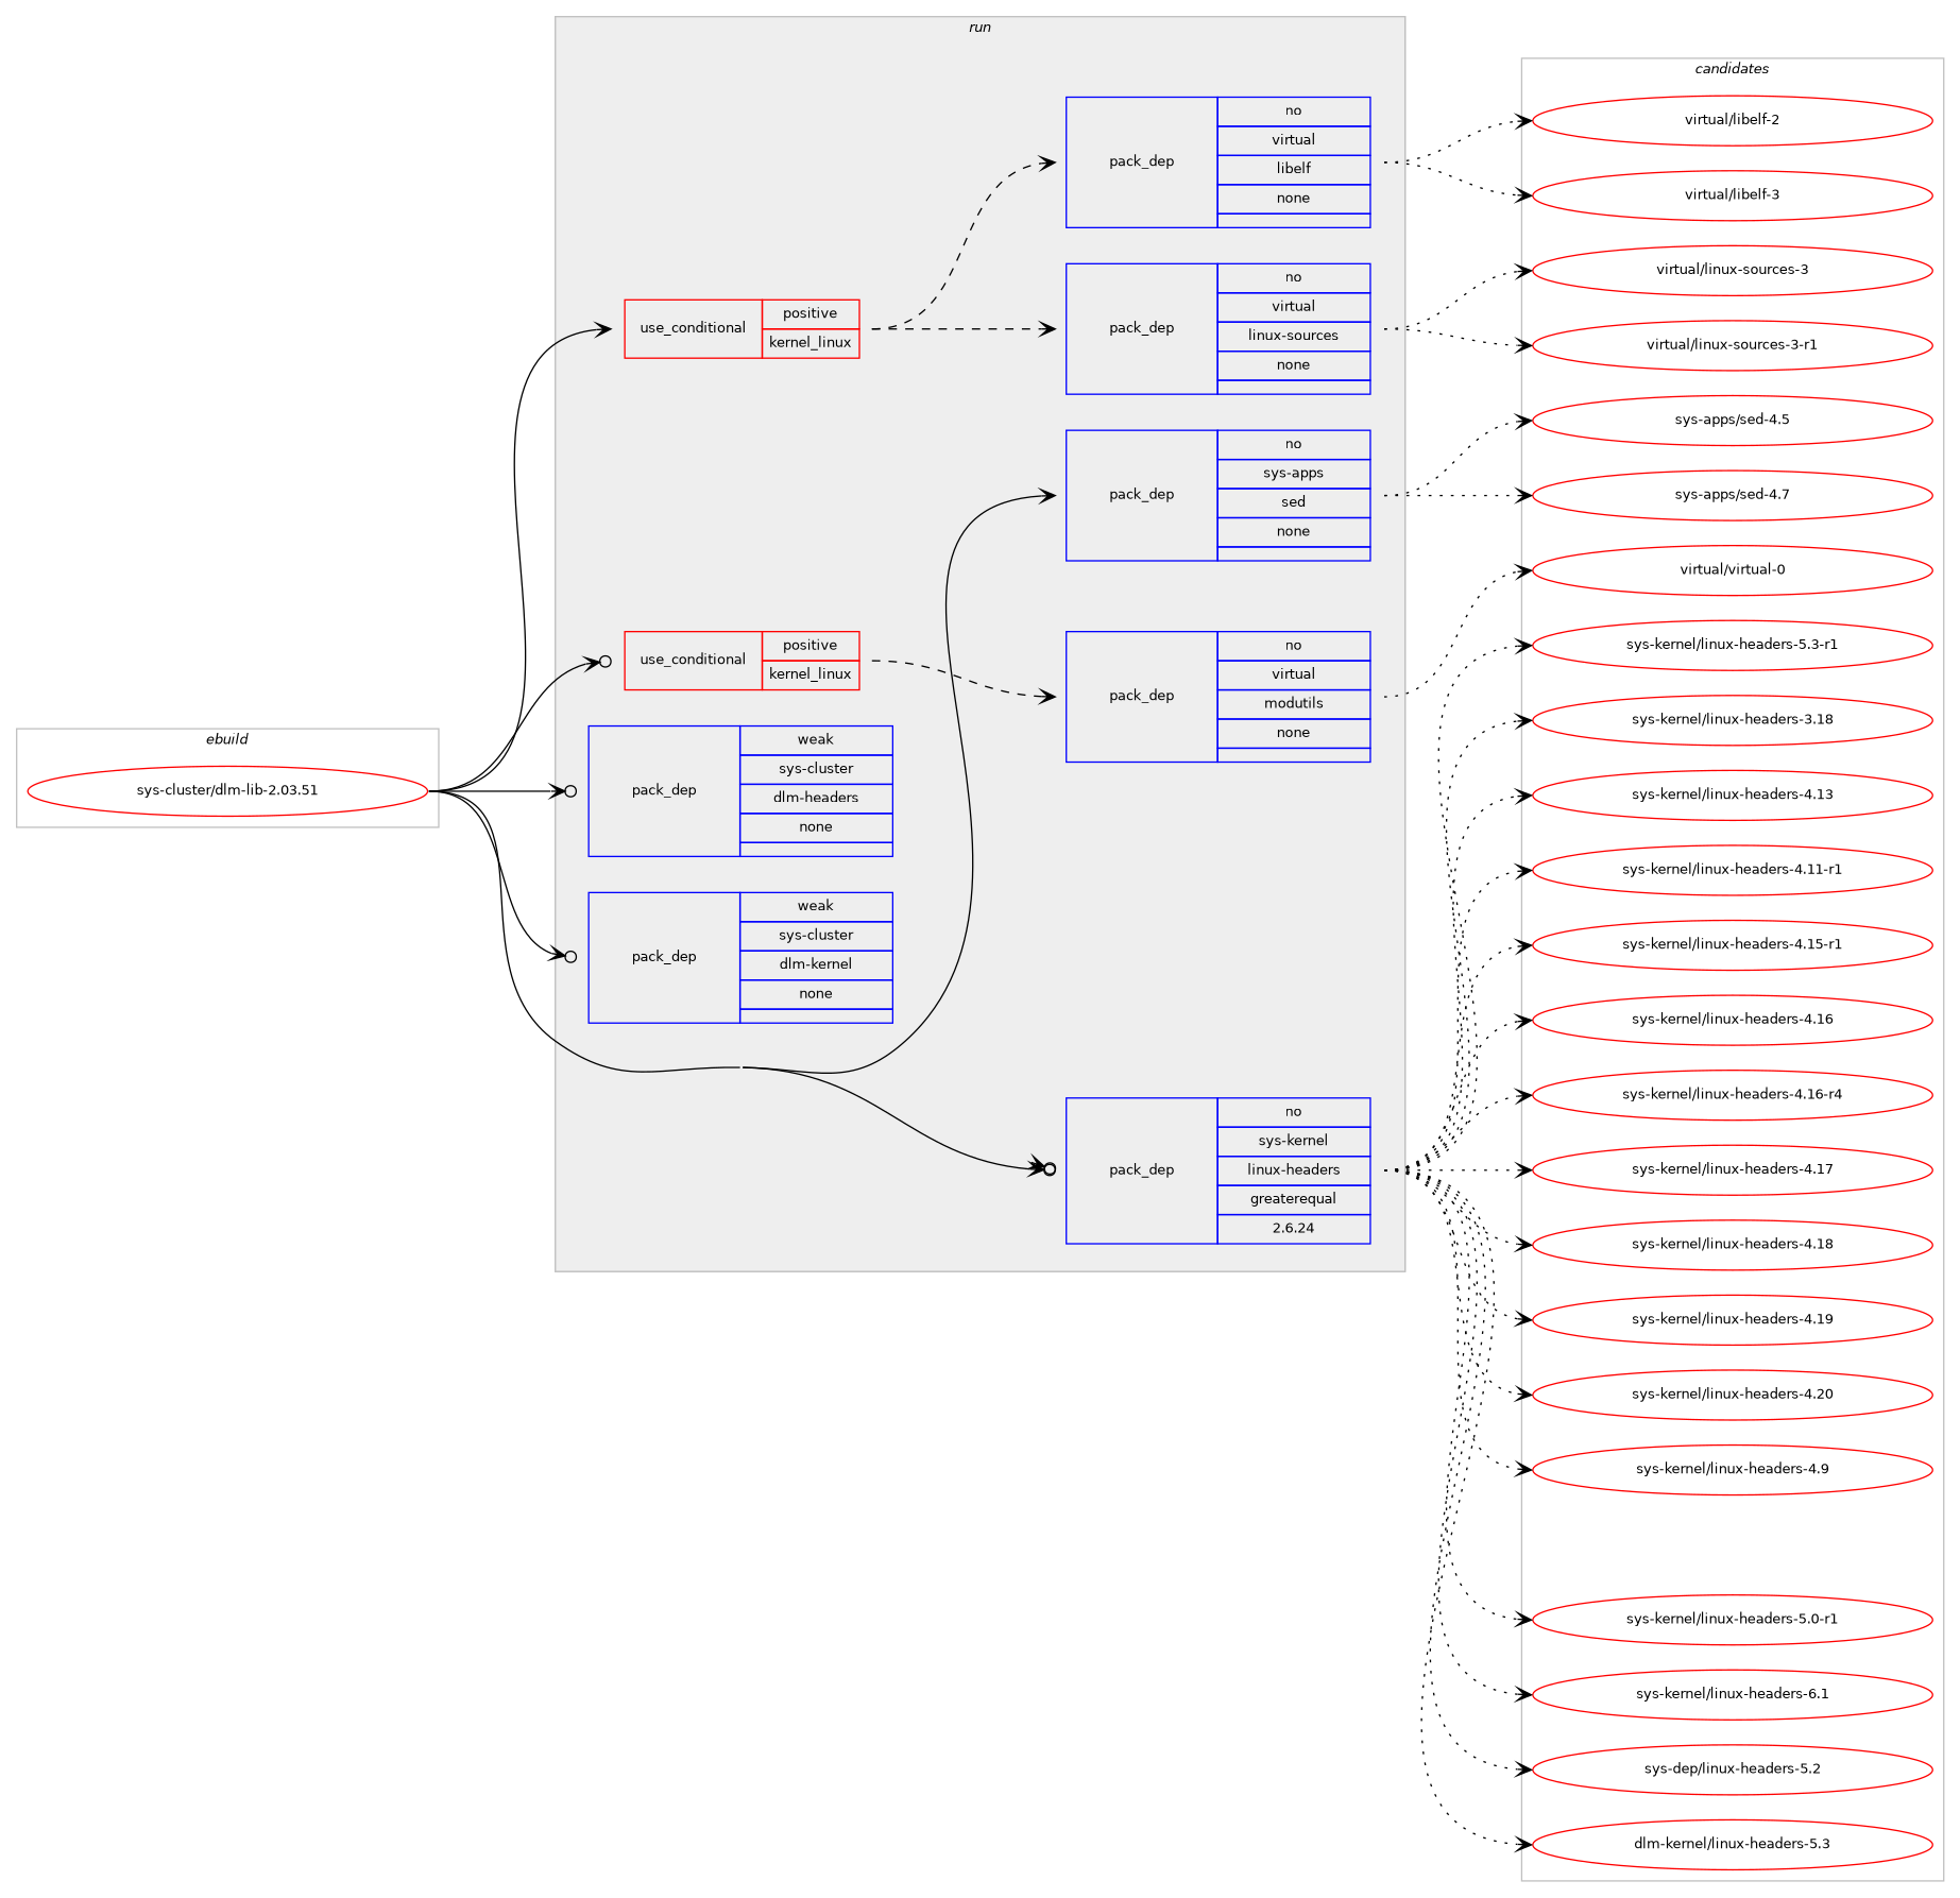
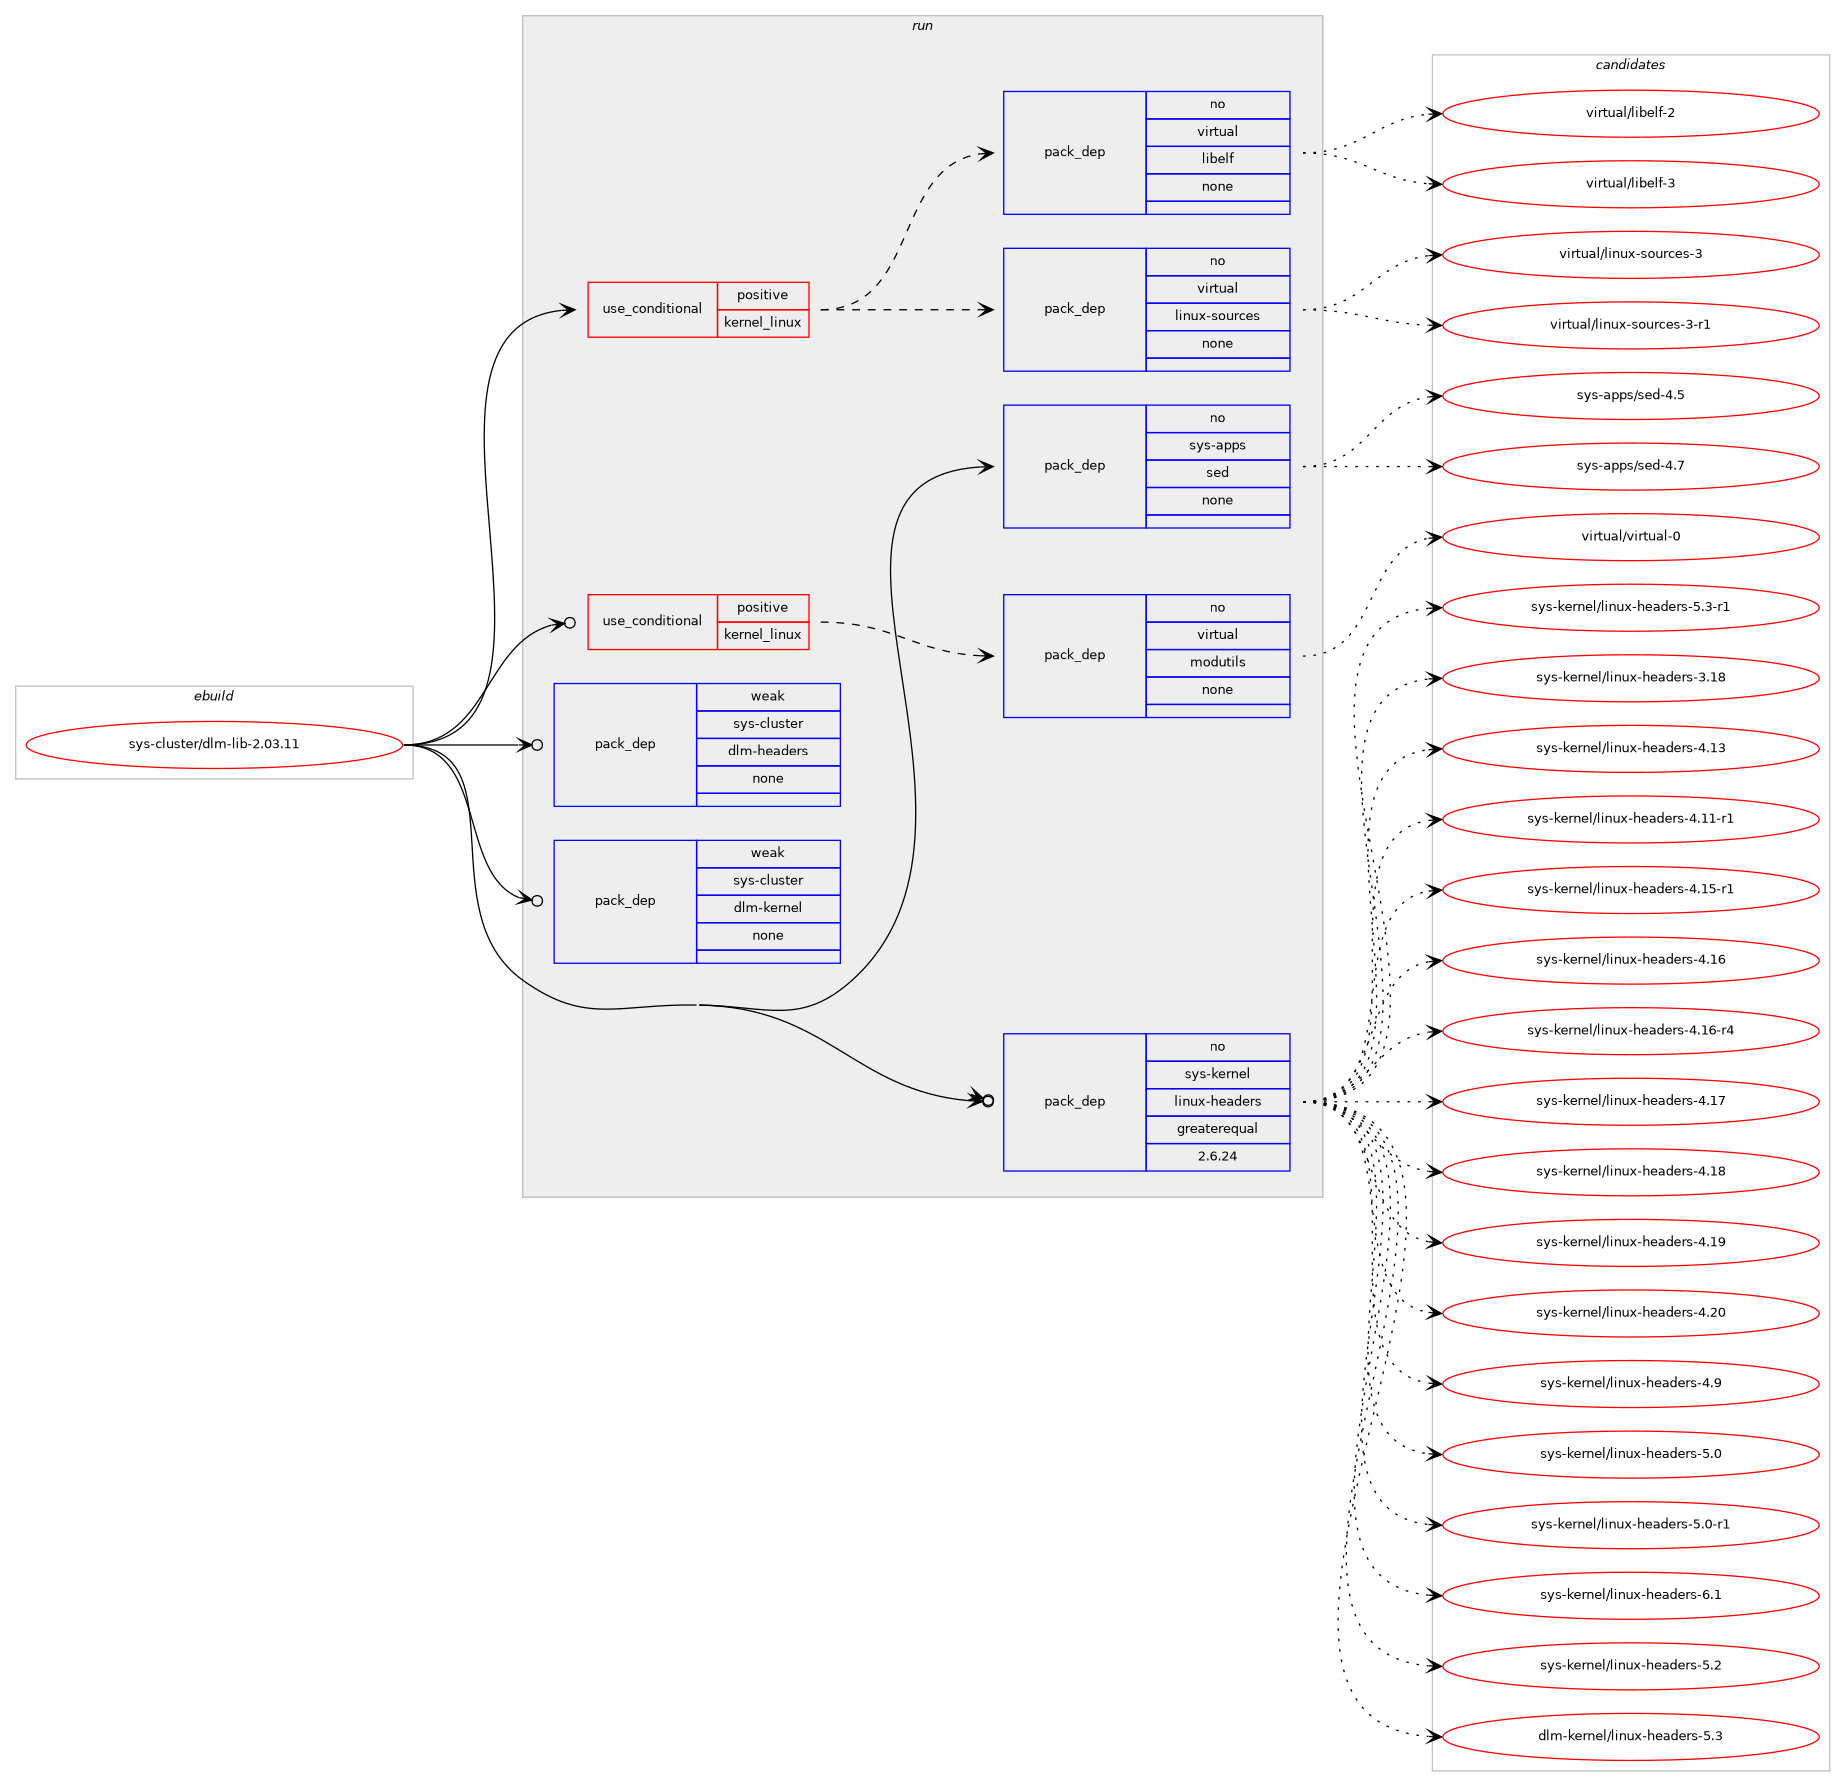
  digraph {
    compound=true
    concentrate=true
    fontname=Helvetica
    fontsize=10
    newrank=true
    rankdir=LR
    ranksep=1.5
    node [color=red fontname=Helvetica fontsize=10]
    edge [arrowhead=vee headport=w style=dotted tailport=e weight=100]
-   n1 [label="sys-cluster/dlm-lib-2.03.51" width=4]
+   n1 [label="sys-cluster/dlm-lib-2.03.11" width=4]
    n2 [color=blue label=<<TABLE BORDER="0" CELLBORDER="1" CELLSPACING="0" CELLPADDING="4" WIDTH="220"><TR><TD ROWSPAN="6" CELLPADDING="30">pack_dep</TD></TR><TR><TD WIDTH="110">no</TD></TR><TR><TD>virtual</TD></TR><TR><TD>linux-sources</TD></TR><TR><TD>none</TD></TR><TR><TD></TD></TR></TABLE>> shape=none]
    n3 [color=blue label=<<TABLE BORDER="0" CELLBORDER="1" CELLSPACING="0" CELLPADDING="4" WIDTH="220"><TR><TD ROWSPAN="6" CELLPADDING="30">pack_dep</TD></TR><TR><TD WIDTH="110">no</TD></TR><TR><TD>virtual</TD></TR><TR><TD>libelf</TD></TR><TR><TD>none</TD></TR><TR><TD></TD></TR></TABLE>> shape=none]
    n4 [label=<<TABLE BORDER="0" CELLBORDER="1" CELLSPACING="0" CELLPADDING="4"><TR><TD ROWSPAN="3" CELLPADDING="10">use_conditional</TD></TR><TR><TD>positive</TD></TR><TR><TD>kernel_linux</TD></TR></TABLE>> shape=none]
    n5 [color=blue label=<<TABLE BORDER="0" CELLBORDER="1" CELLSPACING="0" CELLPADDING="4" WIDTH="220"><TR><TD ROWSPAN="6" CELLPADDING="30">pack_dep</TD></TR><TR><TD WIDTH="110">no</TD></TR><TR><TD>sys-apps</TD></TR><TR><TD>sed</TD></TR><TR><TD>none</TD></TR><TR><TD></TD></TR></TABLE>> shape=none]
    n6 [color=blue label=<<TABLE BORDER="0" CELLBORDER="1" CELLSPACING="0" CELLPADDING="4" WIDTH="220"><TR><TD ROWSPAN="6" CELLPADDING="30">pack_dep</TD></TR><TR><TD WIDTH="110">no</TD></TR><TR><TD>virtual</TD></TR><TR><TD>modutils</TD></TR><TR><TD>none</TD></TR><TR><TD></TD></TR></TABLE>> shape=none]
    n7 [label=<<TABLE BORDER="0" CELLBORDER="1" CELLSPACING="0" CELLPADDING="4"><TR><TD ROWSPAN="3" CELLPADDING="10">use_conditional</TD></TR><TR><TD>positive</TD></TR><TR><TD>kernel_linux</TD></TR></TABLE>> shape=none]
    n8 [color=blue label=<<TABLE BORDER="0" CELLBORDER="1" CELLSPACING="0" CELLPADDING="4" WIDTH="220"><TR><TD ROWSPAN="6" CELLPADDING="30">pack_dep</TD></TR><TR><TD WIDTH="110">no</TD></TR><TR><TD>sys-kernel</TD></TR><TR><TD>linux-headers</TD></TR><TR><TD>greaterequal</TD></TR><TR><TD>2.6.24</TD></TR></TABLE>> shape=none]
    n9 [color=blue label=<<TABLE BORDER="0" CELLBORDER="1" CELLSPACING="0" CELLPADDING="4" WIDTH="220"><TR><TD ROWSPAN="6" CELLPADDING="30">pack_dep</TD></TR><TR><TD WIDTH="110">weak</TD></TR><TR><TD>sys-cluster</TD></TR><TR><TD>dlm-headers</TD></TR><TR><TD>none</TD></TR><TR><TD></TD></TR></TABLE>> shape=none]
    n10 [color=blue label=<<TABLE BORDER="0" CELLBORDER="1" CELLSPACING="0" CELLPADDING="4" WIDTH="220"><TR><TD ROWSPAN="6" CELLPADDING="30">pack_dep</TD></TR><TR><TD WIDTH="110">weak</TD></TR><TR><TD>sys-cluster</TD></TR><TR><TD>dlm-kernel</TD></TR><TR><TD>none</TD></TR><TR><TD></TD></TR></TABLE>> shape=none]
    n11 [label="virtual/linux-sources-3" width=4]
    n12 [label="virtual/linux-sources-3-r1" width=4]
    n13 [label="virtual/libelf-2" width=4]
    n14 [label="virtual/libelf-3" width=4]
    n15 [label="sys-apps/sed-4.5" width=4]
    n16 [label="sys-apps/sed-4.7" width=4]
    n17 [label="virtual/virtual-0" width=4]
    n18 [label="sys-kernel/linux-headers-3.18" width=4]
    n19 [label="sys-kernel/linux-headers-4.13" width=4]
    n20 [label="sys-kernel/linux-headers-4.11-r1" width=4]
    n21 [label="sys-kernel/linux-headers-4.15-r1" width=4]
    n22 [label="sys-kernel/linux-headers-4.16" width=4]
    n23 [label="sys-kernel/linux-headers-4.16-r4" width=4]
    n24 [label="sys-kernel/linux-headers-4.17" width=4]
    n25 [label="sys-kernel/linux-headers-4.18" width=4]
    n26 [label="sys-kernel/linux-headers-4.19" width=4]
    n27 [label="sys-kernel/linux-headers-4.20" width=4]
    n28 [label="sys-kernel/linux-headers-4.9" width=4]
+   n29 [label="sys-kernel/linux-headers-5.0" width=4]
    n30 [label="sys-kernel/linux-headers-5.0-r1" width=4]
    n31 [label="sys-kernel/linux-headers-6.1" width=4]
-   n32 [label="sys-dep/linux-headers-5.2" width=4]
+   n32 [label="sys-kernel/linux-headers-5.2" width=4]
    n33 [label="dlm-kernel/linux-headers-5.3" width=4]
    n34 [label="sys-kernel/linux-headers-5.3-r1" width=4]
    subgraph cluster_1 {
      color=gray
      label=<<i>ebuild</i>>
      rank=same
      n1
    }
    subgraph cluster_2 {
      color=gray
      label=<<i>dependencies</i>>
      subgraph cluster_3 {
        color=gray
        fillcolor="#eeeeee"
        label=<<i>compile</i>>
        style=filled
        subgraph sub_4 {
          color=gray
          fillcolor="#eeeeee"
          label=<<i>compile</i>>
          style=filled
          n4
          subgraph sub_5 {
            color=gray
            fillcolor="#eeeeee"
            label=<<i>compile</i>>
            style=filled
            n2
          }
          subgraph sub_6 {
            color=gray
            fillcolor="#eeeeee"
            label=<<i>compile</i>>
            style=filled
            n3
          }
        }
        subgraph sub_7 {
          color=gray
          fillcolor="#eeeeee"
          label=<<i>compile</i>>
          style=filled
          n5
        }
      }
      subgraph cluster_8 {
        color=gray
        fillcolor="#eeeeee"
        label=<<i>compile and run</i>>
        style=filled
        subgraph sub_9 {
          color=gray
          fillcolor="#eeeeee"
          label=<<i>compile and run</i>>
          style=filled
          n7
          subgraph sub_10 {
            color=gray
            fillcolor="#eeeeee"
            label=<<i>compile and run</i>>
            style=filled
            n6
          }
        }
        subgraph sub_11 {
          color=gray
          fillcolor="#eeeeee"
          label=<<i>compile and run</i>>
          style=filled
          n8
        }
        subgraph sub_12 {
          color=gray
          fillcolor="#eeeeee"
          label=<<i>compile and run</i>>
          style=filled
          n9
        }
        subgraph sub_13 {
          color=gray
          fillcolor="#eeeeee"
          label=<<i>compile and run</i>>
          style=filled
          n10
        }
      }
      subgraph cluster_14 {
        color=gray
        fillcolor="#eeeeee"
        label=<<i>run</i>>
        style=filled
      }
    }
    subgraph cluster_15 {
      color=gray
      label=<<i>candidates</i>>
      rank=same
      subgraph sub_16 {
        color=black
        label=<<i>candidates</i>>
        nodesep=1
        rank=same
        n11
        n12
      }
      subgraph sub_17 {
        color=black
        label=<<i>candidates</i>>
        nodesep=1
        rank=same
        n13
        n14
      }
      subgraph sub_18 {
        color=black
        label=<<i>candidates</i>>
        nodesep=1
        rank=same
        n15
        n16
      }
      subgraph sub_19 {
        color=black
        label=<<i>candidates</i>>
        nodesep=1
        rank=same
        n17
      }
      subgraph sub_20 {
        color=black
        label=<<i>candidates</i>>
        nodesep=1
        rank=same
        n18
        n19
        n20
        n21
        n22
        n23
        n24
        n25
        n26
        n27
        n28
+       n29
        n30
        n31
        n32
        n33
        n34
      }
      subgraph sub_21 {
        color=black
        label=<<i>candidates</i>>
        nodesep=1
        rank=same
      }
      subgraph sub_22 {
        color=black
        label=<<i>candidates</i>>
        nodesep=1
        rank=same
      }
    }
    n1 -> n4 [style=solid weight=20]
    n1 -> n5 [style=solid weight=20]
    n1 -> n7 [arrowhead=odotvee style=solid weight=20]
    n1 -> n8 [arrowhead=odotvee style=solid weight=20]
    n1 -> n9 [arrowhead=odotvee style=solid weight=20]
    n1 -> n10 [arrowhead=odotvee style=solid weight=20]
    n2 -> n11
    n2 -> n12
    n3 -> n13
    n3 -> n14
    n4 -> n2 [style=dashed weight=20]
    n4 -> n3 [style=dashed weight=20]
    n5 -> n15
    n5 -> n16
    n6 -> n17
    n7 -> n6 [style=dashed weight=20]
    n8 -> n18
    n8 -> n19
    n8 -> n20
    n8 -> n21
    n8 -> n22
    n8 -> n23
    n8 -> n24
    n8 -> n25
    n8 -> n26
    n8 -> n27
    n8 -> n28
+   n8 -> n29
    n8 -> n30
    n8 -> n31
    n8 -> n32
    n8 -> n33
    n8 -> n34
  }
